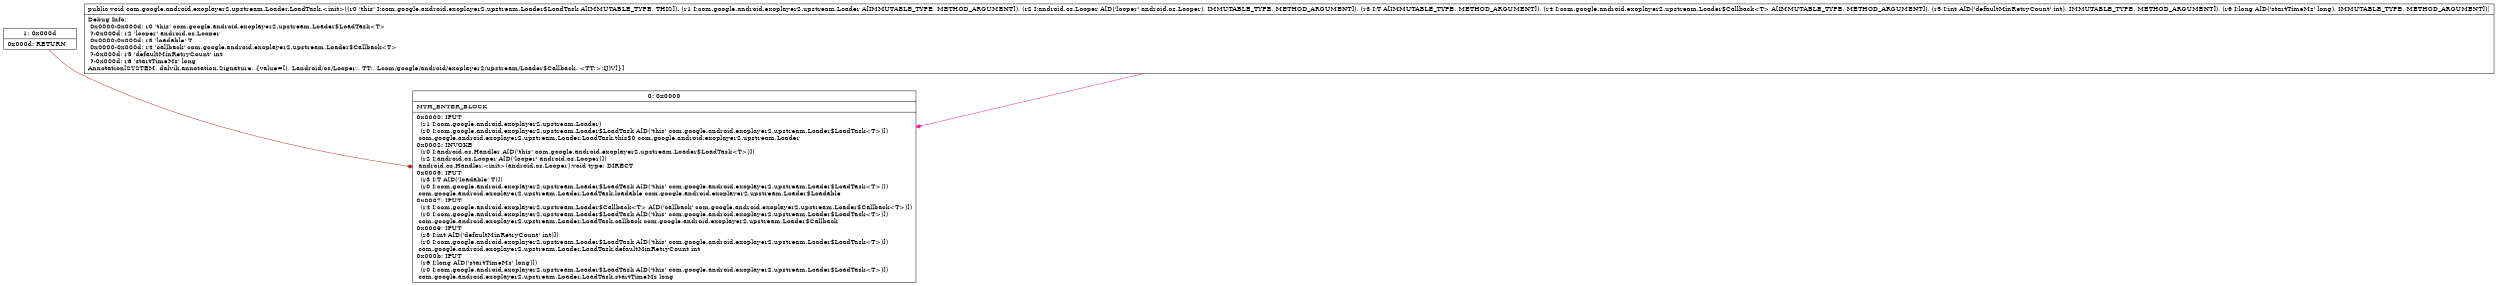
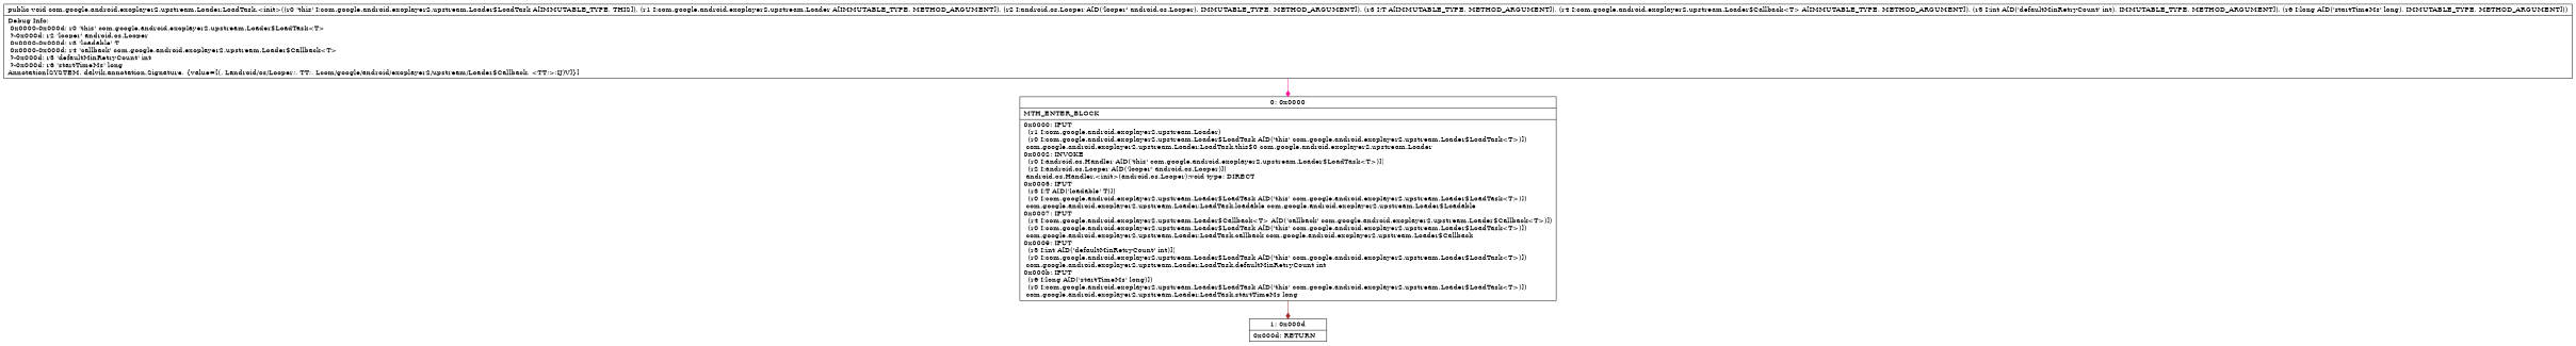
  digraph {
    node [shape=record]
    edge [arrowhead=diamond]
    n1 [label="{0\:\ 0x0000|MTH_ENTER_BLOCK\l|0x0000: IPUT  \l  (r1 I:com.google.android.exoplayer2.upstream.Loader)\l  (r0 I:com.google.android.exoplayer2.upstream.Loader$LoadTask A[D('this' com.google.android.exoplayer2.upstream.Loader$LoadTask\<T\>)])\l com.google.android.exoplayer2.upstream.Loader.LoadTask.this$0 com.google.android.exoplayer2.upstream.Loader \l0x0002: INVOKE  \l  (r0 I:android.os.Handler A[D('this' com.google.android.exoplayer2.upstream.Loader$LoadTask\<T\>)])\l  (r2 I:android.os.Looper A[D('looper' android.os.Looper)])\l android.os.Handler.\<init\>(android.os.Looper):void type: DIRECT \l0x0005: IPUT  \l  (r3 I:T A[D('loadable' T)])\l  (r0 I:com.google.android.exoplayer2.upstream.Loader$LoadTask A[D('this' com.google.android.exoplayer2.upstream.Loader$LoadTask\<T\>)])\l com.google.android.exoplayer2.upstream.Loader.LoadTask.loadable com.google.android.exoplayer2.upstream.Loader$Loadable \l0x0007: IPUT  \l  (r4 I:com.google.android.exoplayer2.upstream.Loader$Callback\<T\> A[D('callback' com.google.android.exoplayer2.upstream.Loader$Callback\<T\>)])\l  (r0 I:com.google.android.exoplayer2.upstream.Loader$LoadTask A[D('this' com.google.android.exoplayer2.upstream.Loader$LoadTask\<T\>)])\l com.google.android.exoplayer2.upstream.Loader.LoadTask.callback com.google.android.exoplayer2.upstream.Loader$Callback \l0x0009: IPUT  \l  (r5 I:int A[D('defaultMinRetryCount' int)])\l  (r0 I:com.google.android.exoplayer2.upstream.Loader$LoadTask A[D('this' com.google.android.exoplayer2.upstream.Loader$LoadTask\<T\>)])\l com.google.android.exoplayer2.upstream.Loader.LoadTask.defaultMinRetryCount int \l0x000b: IPUT  \l  (r6 I:long A[D('startTimeMs' long)])\l  (r0 I:com.google.android.exoplayer2.upstream.Loader$LoadTask A[D('this' com.google.android.exoplayer2.upstream.Loader$LoadTask\<T\>)])\l com.google.android.exoplayer2.upstream.Loader.LoadTask.startTimeMs long \l}"]
    n2 [label="{1\:\ 0x000d|0x000d: RETURN   \l}"]
    n3 [label="{public void com.google.android.exoplayer2.upstream.Loader.LoadTask.\<init\>((r0 'this' I:com.google.android.exoplayer2.upstream.Loader$LoadTask A[IMMUTABLE_TYPE, THIS]), (r1 I:com.google.android.exoplayer2.upstream.Loader A[IMMUTABLE_TYPE, METHOD_ARGUMENT]), (r2 I:android.os.Looper A[D('looper' android.os.Looper), IMMUTABLE_TYPE, METHOD_ARGUMENT]), (r3 I:T A[IMMUTABLE_TYPE, METHOD_ARGUMENT]), (r4 I:com.google.android.exoplayer2.upstream.Loader$Callback\<T\> A[IMMUTABLE_TYPE, METHOD_ARGUMENT]), (r5 I:int A[D('defaultMinRetryCount' int), IMMUTABLE_TYPE, METHOD_ARGUMENT]), (r6 I:long A[D('startTimeMs' long), IMMUTABLE_TYPE, METHOD_ARGUMENT]))  | Debug Info:\l  0x0000\-0x000d: r0 'this' com.google.android.exoplayer2.upstream.Loader$LoadTask\<T\>\l  ?\-0x000d: r2 'looper' android.os.Looper\l  0x0000\-0x000d: r3 'loadable' T\l  0x0000\-0x000d: r4 'callback' com.google.android.exoplayer2.upstream.Loader$Callback\<T\>\l  ?\-0x000d: r5 'defaultMinRetryCount' int\l  ?\-0x000d: r6 'startTimeMs' long\lAnnotation[SYSTEM, dalvik.annotation.Signature, \{value=[(, Landroid\/os\/Looper;, TT;, Lcom\/google\/android\/exoplayer2\/upstream\/Loader$Callback, \<TT;\>;IJ)V]\}]\l}"]
-   n2 -> n1 [color=brown]
+   n1 -> n2 [color=brown]
    n3 -> n1 [color=deeppink]
  }
